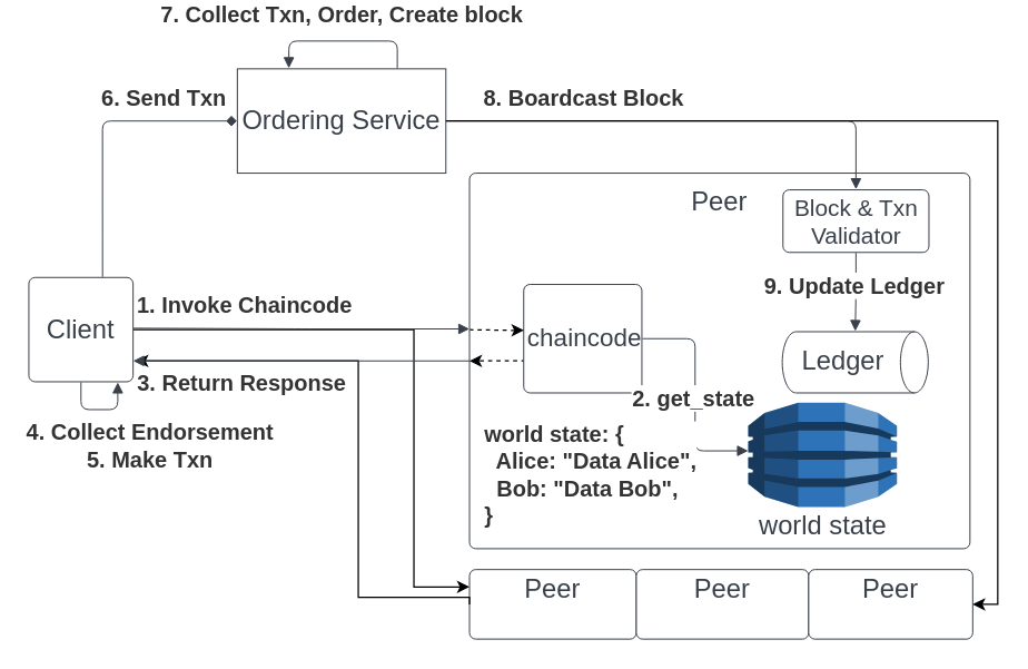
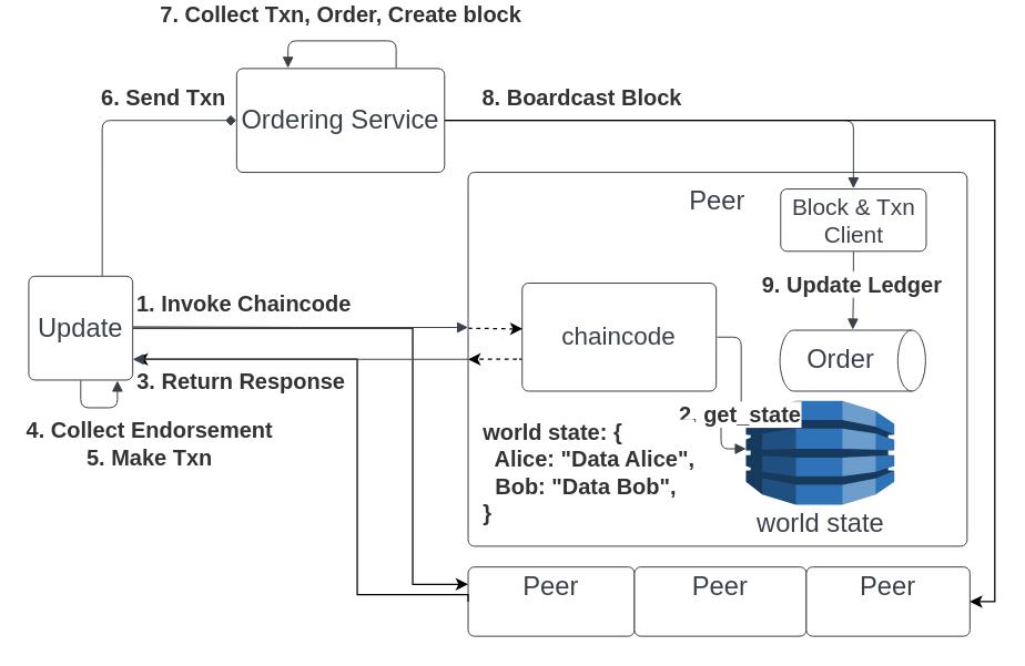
  <mxCell id="0" />
  <mxCell id="1" parent="0" />
  <mxCell id="2" value="&lt;font style=&quot;font-size: 19px;&quot;&gt;Peer&lt;/font&gt;&lt;br&gt;&lt;br&gt;&lt;br&gt;&lt;br&gt;&lt;br&gt;&lt;br&gt;&lt;br&gt;&lt;br&gt;&lt;br&gt;&lt;br&gt;&lt;div&gt;&lt;br/&gt;&lt;/div&gt;" style="html=1;overflow=block;blockSpacing=1;whiteSpace=wrap;fontSize=16.7;fontColor=#3a414a;spacing=3.8;strokeColor=#3a414a;strokeOpacity=100;rounded=1;absoluteArcSize=1;arcSize=9;strokeWidth=0.8;lucidId=gJdIC6EkD9Za;container=1;collapsible=0;" parent="1" vertex="1"><mxGeometry x="337" y="400" width="120" height="50" as="geometry" /></mxCell>
  <mxCell id="3" style="edgeStyle=orthogonalEdgeStyle;rounded=0;orthogonalLoop=1;jettySize=auto;html=1;entryX=0;entryY=0.25;entryDx=0;entryDy=0;exitX=1;exitY=0.5;exitDx=0;exitDy=0;" parent="1" source="4" target="2" edge="1"><mxGeometry relative="1" as="geometry"><mxPoint x="260" y="614.5" as="targetPoint" /><Array as="points"><mxPoint x="297" y="228" /><mxPoint x="297" y="413" /></Array><mxPoint x="-3" y="470" as="sourcePoint" /></mxGeometry></mxCell>
- <mxCell id="4" value="&lt;font style=&quot;font-size: 19px;&quot;&gt;Client&lt;/font&gt;" style="html=1;overflow=block;blockSpacing=1;whiteSpace=wrap;fontSize=16.7;fontColor=#3a414a;spacing=3.8;strokeColor=#3a414a;strokeOpacity=100;rounded=1;absoluteArcSize=1;arcSize=9;strokeWidth=0.8;lucidId=gJdIgxv0D-uK;" parent="1" vertex="1"><mxGeometry x="20" y="190" width="75" height="75" as="geometry" /></mxCell>
- <mxCell id="5" value="&lt;font style=&quot;font-size: 19px;&quot;&gt;Ordering Service&lt;/font&gt;" style="html=1;overflow=block;blockSpacing=1;whiteSpace=wrap;fontSize=16.7;fontColor=#3a414a;spacing=3.8;strokeColor=#3a414a;strokeOpacity=100;absoluteArcSize=1;arcSize=9;strokeWidth=0.8;lucidId=gJdIvHb7BSO.;rounded=0;" parent="1" vertex="1"><mxGeometry x="170" y="40" width="150" height="75" as="geometry" /></mxCell>
+ <mxCell id="4" value="&lt;font style=&quot;font-size: 19px;&quot;&gt;Update&lt;/font&gt;" style="html=1;overflow=block;blockSpacing=1;whiteSpace=wrap;fontSize=16.7;fontColor=#3a414a;spacing=3.8;strokeColor=#3a414a;strokeOpacity=100;rounded=1;absoluteArcSize=1;arcSize=9;strokeWidth=0.8;lucidId=gJdIgxv0D-uK;" parent="1" vertex="1"><mxGeometry x="20" y="190" width="75" height="75" as="geometry" /></mxCell>
+ <mxCell id="5" value="&lt;font style=&quot;font-size: 19px;&quot;&gt;Ordering Service&lt;/font&gt;" style="html=1;overflow=block;blockSpacing=1;whiteSpace=wrap;fontSize=16.7;fontColor=#3a414a;spacing=3.8;strokeColor=#3a414a;strokeOpacity=100;rounded=1;absoluteArcSize=1;arcSize=9;strokeWidth=0.8;lucidId=gJdIvHb7BSO.;" parent="1" vertex="1"><mxGeometry x="170" y="40" width="150" height="75" as="geometry" /></mxCell>
  <mxCell id="6" value="&lt;font style=&quot;font-size: 19px;&quot;&gt;Peer&lt;br&gt;&lt;br&gt;&lt;br&gt;&lt;br&gt;&lt;br&gt;&lt;br&gt;&lt;br&gt;&lt;br&gt;&lt;br&gt;&lt;br&gt;&lt;br&gt;&lt;/font&gt;" style="html=1;overflow=block;blockSpacing=1;whiteSpace=wrap;fontSize=16.7;fontColor=#3a414a;spacing=3.8;strokeColor=#3a414a;strokeOpacity=100;rounded=1;absoluteArcSize=1;arcSize=9;strokeWidth=0.8;lucidId=gJdIC6EkD9Za;container=1;collapsible=0;" parent="1" vertex="1"><mxGeometry x="337" y="115" width="360" height="270" as="geometry" /></mxCell>
  <mxCell id="7" style="edgeStyle=orthogonalEdgeStyle;rounded=0;orthogonalLoop=1;jettySize=auto;html=1;entryX=0;entryY=0.5;entryDx=0;entryDy=0;exitX=-0.016;exitY=0.705;exitDx=0;exitDy=0;exitPerimeter=0;dashed=1;" parent="6" source="8" target="6" edge="1"><mxGeometry relative="1" as="geometry"><Array as="points"><mxPoint x="39" y="135" /><mxPoint x="39" y="135" /></Array></mxGeometry></mxCell>
- <mxCell id="8" value="&lt;font style=&quot;font-size: 18px;&quot;&gt;chaincode&lt;/font&gt;" style="html=1;overflow=block;blockSpacing=1;whiteSpace=wrap;fontSize=16.7;fontColor=#3a414a;spacing=3.8;strokeColor=#3a414a;strokeOpacity=100;rounded=1;absoluteArcSize=1;arcSize=9;strokeWidth=0.8;lucidId=gJdI5SxZYz~T;" parent="6" vertex="1"><mxGeometry x="39" y="80" width="85" height="78" as="geometry" /></mxCell>
+ <mxCell id="8" value="&lt;font style=&quot;font-size: 18px;&quot;&gt;chaincode&lt;/font&gt;" style="html=1;overflow=block;blockSpacing=1;whiteSpace=wrap;fontSize=16.7;fontColor=#3a414a;spacing=3.8;strokeColor=#3a414a;strokeOpacity=100;rounded=1;absoluteArcSize=1;arcSize=9;strokeWidth=0.8;lucidId=gJdI5SxZYz~T;" parent="6" vertex="1"><mxGeometry x="39" y="80" width="140" height="78" as="geometry" /></mxCell>
  <mxCell id="9" value="&lt;font style=&quot;font-size: 19px;&quot;&gt;world state&lt;/font&gt;" style="html=1;overflow=block;blockSpacing=1;whiteSpace=wrap;shape=mxgraph.aws3.dynamo_db;labelPosition=center;verticalLabelPosition=bottom;align=center;verticalAlign=top;pointerEvents=1;fontSize=16.7;fontColor=#3a414a;spacing=3.8;strokeColor=#3a414a;strokeOpacity=100;rounded=1;absoluteArcSize=1;arcSize=9;fillColor=#2e73b8;strokeWidth=0.8;lucidId=gJdIeH.mhM4w;" parent="6" vertex="1"><mxGeometry x="200.5" y="165" width="107" height="75" as="geometry" /></mxCell>
- <mxCell id="10" value="Block &amp;amp; Txn&lt;br&gt;Validator" style="html=1;overflow=block;blockSpacing=1;whiteSpace=wrap;fontSize=16.7;fontColor=#3a414a;spacing=3.8;strokeColor=#3a414a;strokeOpacity=100;rounded=1;absoluteArcSize=1;arcSize=9;strokeWidth=0.8;lucidId=gJdIPFnTu.oT;" parent="6" vertex="1"><mxGeometry x="225.5" y="12" width="105" height="45" as="geometry" /></mxCell>
- <mxCell id="11" value="&lt;font style=&quot;font-size: 19px;&quot;&gt;Ledger&lt;/font&gt;" style="html=1;overflow=block;blockSpacing=1;whiteSpace=wrap;shape=cylinder3;direction=south;size=10;anchorPointDirection=0;boundedLbl=1;fontSize=16.7;fontColor=#3a414a;spacing=3.8;strokeColor=#3a414a;strokeOpacity=100;rounded=1;absoluteArcSize=1;arcSize=9;strokeWidth=0.8;lucidId=gJdIh2kn3Ske;" parent="6" vertex="1"><mxGeometry x="225" y="114" width="105" height="44" as="geometry" /></mxCell>
+ <mxCell id="10" value="Block &amp;amp; Txn&lt;br&gt;Client" style="html=1;overflow=block;blockSpacing=1;whiteSpace=wrap;fontSize=16.7;fontColor=#3a414a;spacing=3.8;strokeColor=#3a414a;strokeOpacity=100;rounded=1;absoluteArcSize=1;arcSize=9;strokeWidth=0.8;lucidId=gJdIPFnTu.oT;" parent="6" vertex="1"><mxGeometry x="225.5" y="12" width="105" height="45" as="geometry" /></mxCell>
+ <mxCell id="11" value="&lt;font style=&quot;font-size: 19px;&quot;&gt;Order&lt;/font&gt;" style="html=1;overflow=block;blockSpacing=1;whiteSpace=wrap;shape=cylinder3;direction=south;size=10;anchorPointDirection=0;boundedLbl=1;fontSize=16.7;fontColor=#3a414a;spacing=3.8;strokeColor=#3a414a;strokeOpacity=100;rounded=1;absoluteArcSize=1;arcSize=9;strokeWidth=0.8;lucidId=gJdIh2kn3Ske;" parent="6" vertex="1"><mxGeometry x="225" y="114" width="105" height="44" as="geometry" /></mxCell>
  <mxCell id="12" value="" style="html=1;jettySize=18;whiteSpace=wrap;fontSize=13;strokeColor=#3a414a;strokeOpacity=100;strokeWidth=0.8;rounded=1;arcSize=12;edgeStyle=orthogonalEdgeStyle;startArrow=none;endArrow=block;endFill=1;exitX=1.005;exitY=0.5;exitPerimeter=0;entryX=0;entryY=0.462;entryPerimeter=0;lucidId=gJdI9AyTRsS.;" parent="6" source="8" target="9" edge="1"><mxGeometry width="100" height="100" relative="1" as="geometry"><Array as="points" /></mxGeometry></mxCell>
  <mxCell id="13" value="&lt;font style=&quot;font-size: 16px;&quot;&gt;2. get_state&lt;/font&gt;" style="text;html=1;resizable=0;labelBackgroundColor=default;align=center;verticalAlign=middle;fontStyle=1;fontColor=#333333;fontSize=13.3;" parent="12" vertex="1"><mxGeometry x="-0.478" relative="1" as="geometry"><mxPoint x="-2" y="39" as="offset" /></mxGeometry></mxCell>
  <mxCell id="14" value="" style="html=1;jettySize=18;whiteSpace=wrap;fontSize=13;strokeColor=#3a414a;strokeOpacity=100;strokeWidth=0.8;rounded=1;arcSize=12;edgeStyle=orthogonalEdgeStyle;startArrow=none;endArrow=block;endFill=1;exitX=0.5;exitY=1.008;exitPerimeter=0;entryX=0.5;entryY=-0.009;entryPerimeter=0;lucidId=gJdIpPk4oHPC;" parent="6" source="10" target="11" edge="1"><mxGeometry width="100" height="100" relative="1" as="geometry"><Array as="points" /></mxGeometry></mxCell>
  <mxCell id="15" value="&lt;font style=&quot;font-size: 16px;&quot;&gt;9. Update Ledger&amp;nbsp;&lt;/font&gt;" style="text;html=1;resizable=0;labelBackgroundColor=default;align=center;verticalAlign=middle;fontStyle=1;fontColor=#333333;fontSize=13.3;" parent="14" vertex="1"><mxGeometry x="-0.358" relative="1" as="geometry"><mxPoint y="5" as="offset" /></mxGeometry></mxCell>
  <mxCell id="16" value="&lt;font style=&quot;font-size: 16px;&quot;&gt;world state: {&lt;br&gt;&amp;nbsp; Alice: &quot;Data Alice&quot;,&lt;br&gt;&amp;nbsp; Bob: &quot;Data Bob&quot;,&lt;br&gt;}&lt;/font&gt;" style="text;html=1;resizable=0;labelBackgroundColor=default;align=left;verticalAlign=middle;fontStyle=1;fontColor=#333333;fontSize=13.3;" parent="6" vertex="1"><mxGeometry x="9.005" y="216" as="geometry" /></mxCell>
  <mxCell id="17" style="edgeStyle=orthogonalEdgeStyle;rounded=0;orthogonalLoop=1;jettySize=auto;html=1;entryX=0.001;entryY=0.417;entryDx=0;entryDy=0;entryPerimeter=0;exitX=0.002;exitY=0.423;exitDx=0;exitDy=0;exitPerimeter=0;dashed=1;startArrow=classic;startFill=1;endArrow=none;endFill=0;" parent="6" source="8" target="6" edge="1"><mxGeometry relative="1" as="geometry"><Array as="points"><mxPoint x="29" y="113" /></Array></mxGeometry></mxCell>
  <mxCell id="18" value="" style="html=1;jettySize=18;whiteSpace=wrap;fontSize=13;strokeColor=#3a414a;strokeOpacity=100;strokeWidth=0.8;rounded=1;arcSize=12;edgeStyle=orthogonalEdgeStyle;startArrow=none;endArrow=block;endFill=1;exitX=1.005;exitY=0.5;exitPerimeter=0;lucidId=gJdIXWOxPbk5;" parent="1" edge="1"><mxGeometry width="100" height="100" relative="1" as="geometry"><Array as="points" /><mxPoint x="95.375" y="226.5" as="sourcePoint" /><mxPoint x="337" y="227" as="targetPoint" /></mxGeometry></mxCell>
  <mxCell id="19" value="&lt;font size=&quot;1&quot; color=&quot;#333333&quot;&gt;&lt;span style=&quot;caret-color: rgb(51, 51, 51);&quot;&gt;&lt;b style=&quot;font-size: 16px;&quot;&gt;1. Invoke Chaincode&lt;/b&gt;&lt;/span&gt;&lt;/font&gt;" style="text;html=1;resizable=0;labelBackgroundColor=default;align=center;verticalAlign=middle;" parent="18" vertex="1"><mxGeometry x="-0.662" relative="1" as="geometry"><mxPoint x="38" y="-17" as="offset" /></mxGeometry></mxCell>
  <mxCell id="20" style="edgeStyle=orthogonalEdgeStyle;rounded=0;orthogonalLoop=1;jettySize=auto;html=1;exitX=0;exitY=0;exitDx=0;exitDy=0;" parent="18" source="19" target="19" edge="1"><mxGeometry relative="1" as="geometry" /></mxCell>
  <mxCell id="21" style="edgeStyle=orthogonalEdgeStyle;rounded=0;orthogonalLoop=1;jettySize=auto;html=1;exitX=0;exitY=0;exitDx=0;exitDy=0;" parent="18" source="19" target="19" edge="1"><mxGeometry relative="1" as="geometry" /></mxCell>
  <mxCell id="22" value="" style="html=1;jettySize=18;whiteSpace=wrap;overflow=block;blockSpacing=1;fontSize=13;strokeColor=#3a414a;strokeOpacity=100;strokeWidth=0.8;rounded=1;arcSize=12;edgeStyle=orthogonalEdgeStyle;startArrow=none;endArrow=block;endFill=1;exitX=0.5;exitY=1.005;exitPerimeter=0;entryX=0.853;entryY=1.005;entryPerimeter=0;lucidId=gJdI6e9lcOTb;" parent="1" source="4" target="4" edge="1"><mxGeometry width="100" height="100" relative="1" as="geometry"><Array as="points"><mxPoint x="58" y="285" generated="1" /><mxPoint x="84" y="285" generated="1" /></Array></mxGeometry></mxCell>
  <mxCell id="23" value="&lt;font style=&quot;font-size: 16px;&quot;&gt;4. Collect Endorsement&lt;br&gt;5. Make Txn&lt;/font&gt;" style="text;html=1;resizable=0;labelBackgroundColor=default;align=center;verticalAlign=middle;fontStyle=1;fontColor=#333333;fontSize=13.3;" parent="22" vertex="1"><mxGeometry relative="1" as="geometry"><mxPoint x="36" y="25" as="offset" /></mxGeometry></mxCell>
  <mxCell id="24" value="" style="html=1;jettySize=18;whiteSpace=wrap;fontSize=13;strokeColor=#3a414a;strokeOpacity=100;strokeWidth=0.8;rounded=1;arcSize=12;edgeStyle=orthogonalEdgeStyle;startArrow=none;endArrow=diamond;endFill=1;exitX=0.707;exitY=-0.005;exitPerimeter=0;entryX=-0.002;entryY=0.5;entryPerimeter=0;lucidId=gJdIMfJJn0Pu;" parent="1" source="4" target="5" edge="1"><mxGeometry width="100" height="100" relative="1" as="geometry"><Array as="points" /></mxGeometry></mxCell>
  <mxCell id="25" value="&lt;font style=&quot;font-size: 16px;&quot;&gt;6. Send Txn&lt;/font&gt;" style="text;html=1;resizable=0;labelBackgroundColor=default;align=center;verticalAlign=middle;fontStyle=1;fontColor=#333333;fontSize=13.3;" parent="24" vertex="1"><mxGeometry x="0.586" relative="1" as="geometry"><mxPoint x="-10" y="-17" as="offset" /></mxGeometry></mxCell>
  <mxCell id="26" value="" style="html=1;jettySize=18;whiteSpace=wrap;fontSize=13;strokeColor=#3a414a;strokeOpacity=100;strokeWidth=0.8;rounded=1;arcSize=12;edgeStyle=orthogonalEdgeStyle;startArrow=none;endArrow=block;endFill=1;exitX=0.767;exitY=-0.005;exitPerimeter=0;entryX=0.247;entryY=-0.005;entryPerimeter=0;lucidId=gJdIUVIgrSRE;" parent="1" source="5" target="5" edge="1"><mxGeometry width="100" height="100" relative="1" as="geometry"><Array as="points"><mxPoint x="285" y="20" generated="1" /><mxPoint x="207" y="20" generated="1" /></Array></mxGeometry></mxCell>
  <mxCell id="27" value="&lt;font style=&quot;font-size: 16px;&quot;&gt;7. Collect Txn, Order, Create block&lt;/font&gt;" style="text;html=1;resizable=0;labelBackgroundColor=default;align=center;verticalAlign=middle;fontStyle=1;fontColor=#333333;fontSize=13.3;" parent="26" vertex="1"><mxGeometry relative="1" as="geometry"><mxPoint x="-1" y="-20" as="offset" /></mxGeometry></mxCell>
  <mxCell id="28" style="edgeStyle=orthogonalEdgeStyle;rounded=0;orthogonalLoop=1;jettySize=auto;html=1;exitX=0;exitY=0.5;exitDx=0;exitDy=0;" parent="1" source="2" edge="1"><mxGeometry relative="1" as="geometry"><mxPoint x="299" y="600" as="sourcePoint" /><mxPoint x="97" y="250" as="targetPoint" /><Array as="points"><mxPoint x="337" y="420" /><mxPoint x="257" y="420" /><mxPoint x="257" y="250" /></Array></mxGeometry></mxCell>
  <mxCell id="29" value="" style="html=1;jettySize=18;whiteSpace=wrap;fontSize=13;strokeColor=#3a414a;strokeOpacity=100;strokeWidth=0.8;rounded=1;arcSize=12;edgeStyle=orthogonalEdgeStyle;startArrow=none;endArrow=block;endFill=1;lucidId=gJdIGSDJXt0t;" parent="1" edge="1"><mxGeometry width="100" height="100" relative="1" as="geometry"><Array as="points" /><mxPoint x="337" y="250" as="sourcePoint" /><mxPoint x="95" y="250" as="targetPoint" /></mxGeometry></mxCell>
  <mxCell id="30" value="&lt;font style=&quot;font-size: 16px;&quot;&gt;3. Return Response&lt;/font&gt;" style="text;html=1;resizable=0;labelBackgroundColor=default;align=center;verticalAlign=middle;fontStyle=1;fontColor=#333333;fontSize=13.3;" parent="29" vertex="1"><mxGeometry x="0.507" relative="1" as="geometry"><mxPoint x="17" y="15" as="offset" /></mxGeometry></mxCell>
  <mxCell id="31" value="" style="html=1;jettySize=18;whiteSpace=wrap;fontSize=13;strokeColor=#3a414a;strokeOpacity=100;strokeWidth=0.8;rounded=1;arcSize=12;edgeStyle=orthogonalEdgeStyle;startArrow=none;endArrow=block;endFill=1;exitX=1.002;exitY=0.5;exitPerimeter=0;entryX=0.5;entryY=-0.008;entryPerimeter=0;lucidId=gJdI1uD7Hwsn;" parent="1" source="5" target="10" edge="1"><mxGeometry width="100" height="100" relative="1" as="geometry"><Array as="points" /></mxGeometry></mxCell>
  <mxCell id="32" value="&lt;font style=&quot;font-size: 16px;&quot;&gt;8. Boardcast Block&lt;/font&gt;" style="text;html=1;resizable=0;labelBackgroundColor=default;align=center;verticalAlign=middle;fontStyle=1;fontColor=#333333;fontSize=13.3;" parent="31" vertex="1"><mxGeometry x="-0.479" relative="1" as="geometry"><mxPoint x="8" y="-17" as="offset" /></mxGeometry></mxCell>
  <mxCell id="33" style="edgeStyle=orthogonalEdgeStyle;rounded=0;orthogonalLoop=1;jettySize=auto;html=1;entryX=1;entryY=0.5;entryDx=0;entryDy=0;" parent="1" source="5" target="35" edge="1"><mxGeometry relative="1" as="geometry"><mxPoint x="787" y="360" as="targetPoint" /><Array as="points"><mxPoint x="717" y="78" /><mxPoint x="717" y="425" /></Array></mxGeometry></mxCell>
  <mxCell id="34" value="&lt;font style=&quot;font-size: 19px;&quot;&gt;Peer&lt;br&gt;&lt;br&gt;&lt;br&gt;&lt;br&gt;&lt;br&gt;&lt;br&gt;&lt;br&gt;&lt;br&gt;&lt;br&gt;&lt;br&gt;&lt;br&gt;&lt;br&gt;&lt;/font&gt;" style="html=1;overflow=block;blockSpacing=1;whiteSpace=wrap;fontSize=16.7;fontColor=#3a414a;spacing=3.8;strokeColor=#3a414a;strokeOpacity=100;rounded=1;absoluteArcSize=1;arcSize=9;strokeWidth=0.8;lucidId=gJdIC6EkD9Za;container=1;collapsible=0;" parent="1" vertex="1"><mxGeometry x="457" y="400" width="124" height="50" as="geometry" /></mxCell>
  <mxCell id="35" value="&lt;font style=&quot;font-size: 19px;&quot;&gt;Peer&lt;br&gt;&lt;br&gt;&lt;br&gt;&lt;br&gt;&lt;br&gt;&lt;br&gt;&lt;br&gt;&lt;br&gt;&lt;br&gt;&lt;br&gt;&lt;br&gt;&lt;br&gt;&lt;/font&gt;" style="html=1;overflow=block;blockSpacing=1;whiteSpace=wrap;fontSize=16.7;fontColor=#3a414a;spacing=3.8;strokeColor=#3a414a;strokeOpacity=100;rounded=1;absoluteArcSize=1;arcSize=9;strokeWidth=0.8;lucidId=gJdIC6EkD9Za;container=1;collapsible=0;" parent="1" vertex="1"><mxGeometry x="581" y="400" width="118" height="50" as="geometry" /></mxCell>
